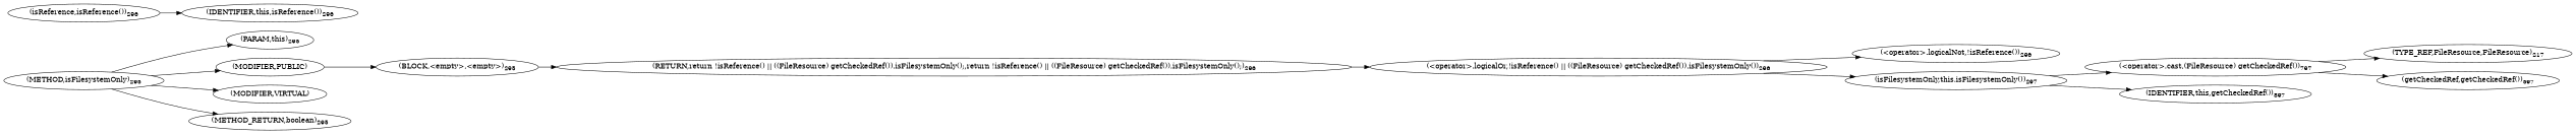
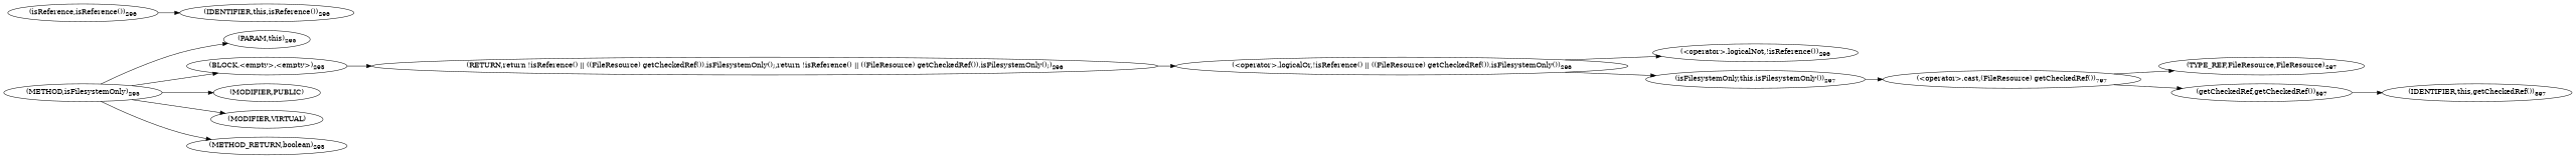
  digraph {
    rankdir=LR
    n1 [label=<(METHOD,isFilesystemOnly)<SUB>295</SUB>>]
    n2 [label=<(PARAM,this)<SUB>295</SUB>>]
    n3 [label=<(BLOCK,&lt;empty&gt;,&lt;empty&gt;)<SUB>295</SUB>>]
    n4 [label=<(MODIFIER,PUBLIC)>]
    n5 [label=<(MODIFIER,VIRTUAL)>]
    n6 [label=<(METHOD_RETURN,boolean)<SUB>295</SUB>>]
    n7 [label=<(RETURN,return !isReference() || ((FileResource) getCheckedRef()).isFilesystemOnly();,return !isReference() || ((FileResource) getCheckedRef()).isFilesystemOnly();)<SUB>296</SUB>>]
    n8 [label=<(&lt;operator&gt;.logicalOr,!isReference() || ((FileResource) getCheckedRef()).isFilesystemOnly())<SUB>296</SUB>>]
    n9 [label=<(&lt;operator&gt;.logicalNot,!isReference())<SUB>296</SUB>>]
    n10 [label=<(isFilesystemOnly,this.isFilesystemOnly())<SUB>297</SUB>>]
    n11 [label=<(&lt;operator&gt;.cast,(FileResource) getCheckedRef())<SUB>797</SUB>>]
    n12 [label=<(isReference,isReference())<SUB>296</SUB>>]
    n13 [label=<(IDENTIFIER,this,isReference())<SUB>296</SUB>>]
-   n14 [label=<(TYPE_REF,FileResource,FileResource)<SUB>217</SUB>>]
+   n14 [label=<(TYPE_REF,FileResource,FileResource)<SUB>297</SUB>>]
    n15 [label=<(getCheckedRef,getCheckedRef())<SUB>597</SUB>>]
    n16 [label=<(IDENTIFIER,this,getCheckedRef())<SUB>897</SUB>>]
    n1 -> n2
-   n4 -> n3
+   n1 -> n3
    n1 -> n4
    n1 -> n5
    n1 -> n6
    n3 -> n7
    n7 -> n8
    n8 -> n9
    n8 -> n10
    n10 -> n11
    n11 -> n14
    n11 -> n15
    n12 -> n13
-   n10 -> n16
+   n15 -> n16
  }
